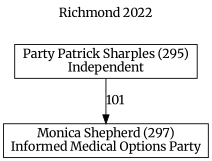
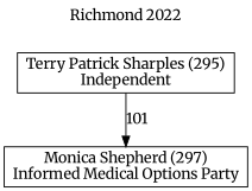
  digraph {
    label="Richmond 2022"
    labelloc=t
    mclimit=10
    fontname=Merriweather
    node [shape=box fontname=Merriweather]
-   n1 [label="Party Patrick Sharples (295)\nIndependent"]
+   n1 [label="Terry Patrick Sharples (295)\nIndependent"]
    n2 [label="Monica Shepherd (297)\nInformed Medical Options Party"]
    n1 -> n2 [label=101 fontname=Merriweather]
  }
